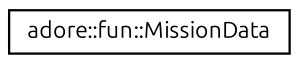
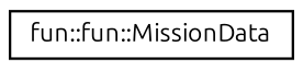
  digraph {
    rankdir=LR
    fontname=Ubuntu
-   n1 [color=black fillcolor=white fontname=Ubuntu fontsize=10 height=0.2 label="adore::fun::MissionData" shape=record style=filled width=0.4]
+   n1 [color=black fillcolor=white fontname=Ubuntu fontsize=10 height=0.2 label="fun::fun::MissionData" shape=record style=filled width=0.4]
  }
